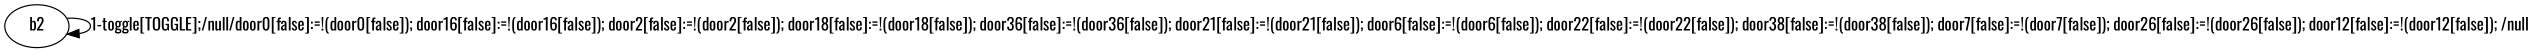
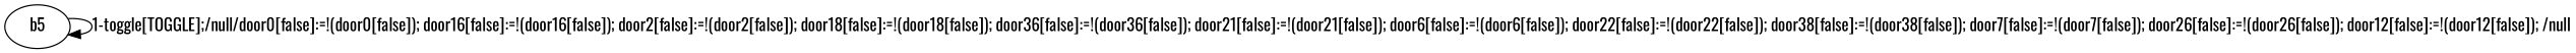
  digraph {
    fontname=Oswald
-   b2 [fontname=Oswald]
+   b2 [fontname=Oswald label=b5]
    b2 -> b2 [label="1-toggle[TOGGLE];/null/door0[false]:=!(door0[false]); door16[false]:=!(door16[false]); door2[false]:=!(door2[false]); door18[false]:=!(door18[false]); door36[false]:=!(door36[false]); door21[false]:=!(door21[false]); door6[false]:=!(door6[false]); door22[false]:=!(door22[false]); door38[false]:=!(door38[false]); door7[false]:=!(door7[false]); door26[false]:=!(door26[false]); door12[false]:=!(door12[false]); /null" fontname=Oswald]
  }
